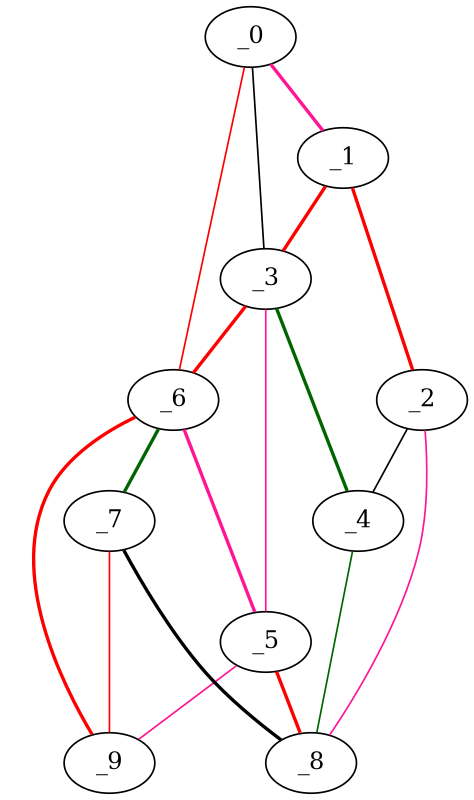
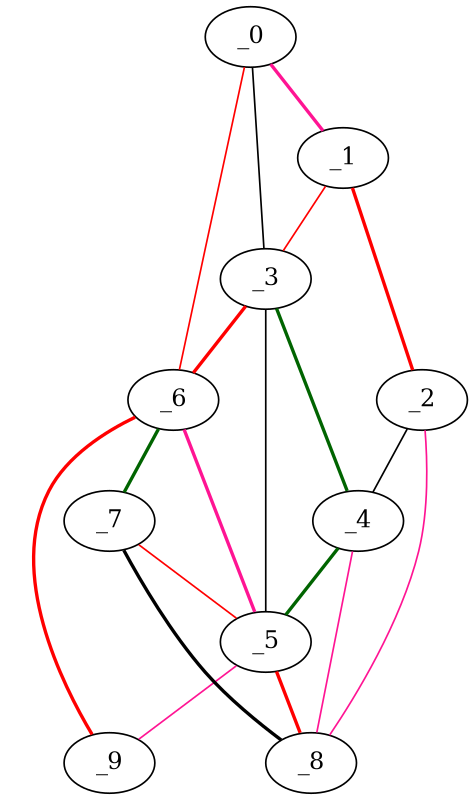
  graph {
    node [x=119 y=77]
    edge [color=red style=bold valence=2]
    _0 [x=14]
    _1 [x=23 y=81]
    _3 [x=80]
    _6 [x=113 y=68]
    _2 [x=64 y=92]
    _4 [x=92 y=83]
    _5 [x=103 y=76]
    _9 [x=122 y=76]
    _7 [y=69]
    _8 [y=91]
    _0 -- _1 [color=deeppink valence=1]
    _0 -- _3 [color=black style=solid]
    _0 -- _6 [style=solid valence=1]
-   _1 -- _3
+   _1 -- _3 [style=solid]
    _1 -- _2 [valence=1]
    _3 -- _6
    _3 -- _4 [color=darkgreen]
-   _3 -- _5 [color=deeppink style=solid]
+   _3 -- _5 [color=black style=solid]
    _6 -- _9
    _6 -- _7 [color=darkgreen valence=1]
    _2 -- _4 [color=black style=solid]
    _2 -- _8 [color=deeppink style=solid valence=1]
-   _4 -- _8 [color=darkgreen style=solid]
+   _4 -- _5 [color=darkgreen]
+   _4 -- _8 [color=deeppink style=solid]
    _5 -- _6 [color=deeppink]
    _5 -- _9 [color=deeppink style=solid]
    _5 -- _8 [valence=1]
-   _7 -- _9 [style=solid valence=1]
+   _7 -- _5 [style=solid valence=1]
    _8 -- _7 [color=black valence=1]
  }
